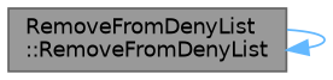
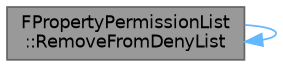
  digraph {
    rankdir=TB
-   n1 [color=gray40 fillcolor=grey60 fontcolor=black fontname=Helvetica fontsize=10 height=0.2 label="RemoveFromDenyList\l::RemoveFromDenyList" shape=box style=filled width=0.4]
+   n1 [color=gray40 fillcolor=grey60 fontcolor=black fontname=Helvetica fontsize=10 height=0.2 label="FPropertyPermissionList\l::RemoveFromDenyList" shape=box style=filled width=0.4]
    n1 -> n1 [color=steelblue1 fontname=Helvetica fontsize=10 labelfontname=Helvetica labelfontsize=10 style=solid]
  }
